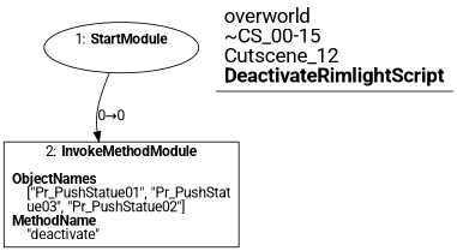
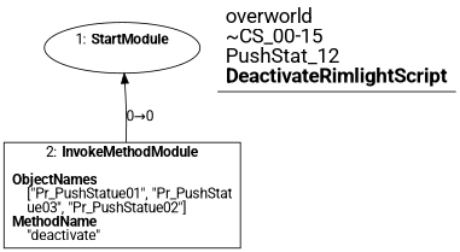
  digraph {
    fontname=Roboto
    splines=spline
    node [fontname=Roboto]
    n1 [label=<1: <b>StartModule</b><br/><br/>> shape=oval]
    n2 [label=<2: <b>InvokeMethodModule</b><br/><br/><b>ObjectNames</b><br align="left"/>    [&quot;Pr_PushStatue01&quot;, &quot;Pr_PushStat<br align="left"/>    ue03&quot;, &quot;Pr_PushStatue02&quot;]<br align="left"/><b>MethodName</b><br align="left"/>    &quot;deactivate&quot;<br align="left"/>> shape=box]
-   n3 [label=<<font point-size="20">overworld<br align="left"/>~CS_00-15<br align="left"/>Cutscene_12<br align="left"/><b>DeactivateRimlightScript</b><br align="left"/></font>> shape=underline]
-   n1 -> n2 [fontname=Roboto label="0→0"]
+   n3 [label=<<font point-size="20">overworld<br align="left"/>~CS_00-15<br align="left"/>PushStat_12<br align="left"/><b>DeactivateRimlightScript</b><br align="left"/></font>> shape=underline]
+   n2 -> n1 [fontname=Roboto label="0→0"]
  }
